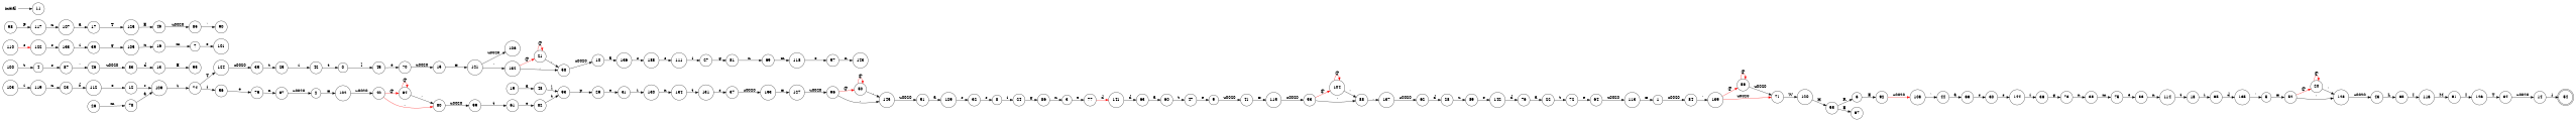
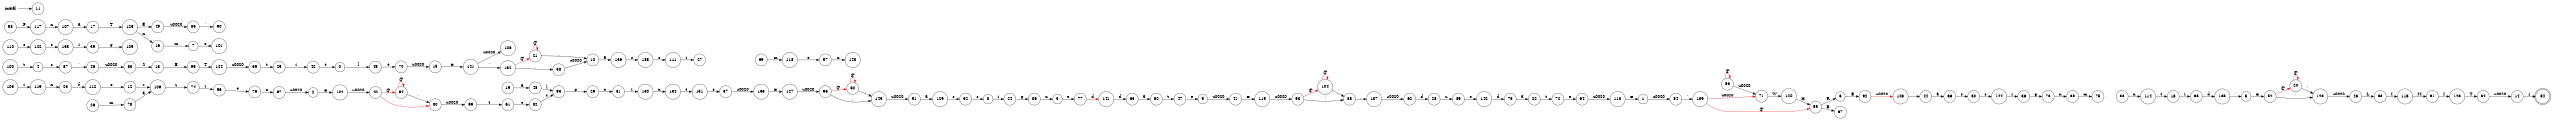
  digraph {
    rankdir=LR
    node [shape=circle]
    0
    45
    70
    15
    1
    84
    139
    59
    71
    2
    102
    40
    94
    80
    3
    77
    141
    63
    4
    87
    46
    83
    5
    52
    20
    128
    43
    6
    92
    108
    44
    7
    101
    100
    8
    24
    86
    9
    41
    115
    53
    10
    136
    n44 [label=188]
    111
    98
    117
    initial [shape=plaintext]
    11
    107
    12
    109
    26
    78
    13
    95
    124
    35
    54 [shape=doublecircle]
    14
    121
    106
    132
    16
    17
    125
    49
    85
    18
    65
    135
    19
    48
    93
    29
    68
    21
    58
    22
    72
    64
    113
    23
    112
    25
    42
    74
    27
-   81
    69
    118
    28
    89
    142
    76
    31
    130
    134
    30
    144
    36
    73
    131
    32
    33
    114
    34
    38
    75
    n110 [label=193]
    37
    127
    96
    39
    105
    99
    61
    104
    88
    116
    91
    66
    47
    90
    50
    n126 [label=145]
    51
    129
    137
    62
    55
    67
    56
    79
    97
    57
    143
    103
    119
    120
    60
    82
    126
    110
    122
    133
    0 -> 45 [label=l]
    45 -> 70 [label=e]
    70 -> 15 [label="\u0020"]
    15 -> 121 [label="="]
    1 -> 84 [label="\u0020"]
    84 -> 139 [label="'"]
-   139 -> 59 [color=red label="@"]
+   139 -> 55 [color=red label="@"]
    139 -> 71 [color=red label="\u0020"]
    59 -> 59 [color=red label="@"]
    59 -> 71 [label="\u0020"]
    71 -> 120 [label=W]
    2 -> 102 [label="="]
    102 -> 40 [label="\u0020"]
    40 -> 94 [color=red label="@"]
    40 -> 80 [color=red label=","]
    94 -> 94 [color=red label="@"]
    94 -> 80 [label=","]
    80 -> 99 [label="\u0020"]
    3 -> 77 [label=e]
    77 -> 141 [color=red label=d]
    141 -> 63 [label=d]
    63 -> 60 [label=a]
    4 -> 87 [label=s]
    87 -> 46 [label="`"]
    46 -> 83 [label="\u0020"]
-   83 -> 13 [label=d]
+   83 -> 13 [label=S]
    5 -> 52 [label="="]
    52 -> 20 [color=red label="@"]
    52 -> 128 [label="'"]
    20 -> 20 [color=red label="@"]
    20 -> 128 [label="'"]
    128 -> 43 [label="\u0020"]
    43 -> 68 [label=L]
    6 -> 92 [label=E]
    92 -> 108 [color=red label="\u0020"]
    108 -> 44 [label="`"]
    44 -> 66 [label=a]
    7 -> 101 [label=e]
    100 -> 4 [label=t]
    8 -> 24 [label=i]
    24 -> 86 [label=g]
    86 -> 3 [label=n]
    9 -> 41 [label="\u0020"]
    41 -> 115 [label="="]
    115 -> 53 [label="\u0020"]
    53 -> 104 [color=red label="@"]
    53 -> 88 [label="'"]
    10 -> 136 [label=a]
    136 -> n44 [label=s]
    n44 -> 111 [label=s]
    111 -> 27 [label=i]
    98 -> 117 [label=P]
    117 -> 107 [label=n]
    initial -> 11
    107 -> 17 [label=a]
    12 -> 109 [label=r]
    109 -> 74 [label=t]
    26 -> 78 [label=m]
    78 -> 109 [label=a]
    13 -> 95 [label=E]
-   74 -> 124 [label=T]
+   95 -> 124 [label=T]
    124 -> 35 [label="\u0020"]
    35 -> 25 [label=t]
    14 -> 54 [label=1]
    121 -> 106 [label="\u0020"]
    121 -> 132 [label="'"]
    132 -> 21 [color=red label="@"]
    132 -> 58 [label=","]
    16 -> 7 [label=m]
    17 -> 125 [label=T]
    125 -> 49 [label=E]
    49 -> 85 [label="\u0020"]
    85 -> 90 [label="`"]
    18 -> 65 [label=i]
    65 -> 135 [label=d]
    135 -> 5 [label="`"]
    19 -> 48 [label=a]
    48 -> 93 [label=l]
    93 -> 29 [label=p]
    29 -> 31 [label=o]
    68 -> 116 [label=I]
    21 -> 21 [color=red label="@"]
-   21 -> 58 [label=","]
+   21 -> 10 [label=","]
    58 -> 10 [label="\u0020"]
    22 -> 72 [label=t]
    72 -> 64 [label=e]
    64 -> 113 [label="\u0020"]
    113 -> 1 [label="="]
    23 -> 112 [label=f]
    112 -> 12 [label=o]
    25 -> 42 [label=i]
    42 -> 0 [label=t]
    74 -> 56 [label=i]
-   27 -> 81 [label=g]
-   81 -> 69 [label=n]
    69 -> 118 [label=m]
    118 -> 57 [label=e]
    28 -> 89 [label=u]
    89 -> 142 [label=e]
    142 -> 76 [label=d]
    76 -> 22 [label=a]
    31 -> 130 [label=i]
    130 -> 134 [label=n]
    134 -> 131 [label=t]
    30 -> 144 [label=s]
    144 -> 36 [label=i]
    36 -> 73 [label=g]
    73 -> 38 [label=n]
    131 -> 37 [label=s]
    32 -> 8 [label=s]
    33 -> 114 [label=n]
    114 -> 18 [label=t]
    34 -> 14 [label="\u0020"]
    38 -> 75 [label=m]
-   75 -> 33 [label=e]
    n110 -> 127 [label="="]
    37 -> n110 [label="\u0020"]
    127 -> 96 [label="\u0020"]
    96 -> 50 [color=red label="@"]
    96 -> n126 [label=","]
    39 -> 105 [label=g]
-   105 -> 16 [label=n]
+   125 -> 16 [label=n]
    99 -> 61 [label=t]
    61 -> 82 [label=o]
    104 -> 104 [color=red label="@"]
    104 -> 88 [label="'"]
    88 -> 137 [label=","]
    116 -> 91 [label=M]
    91 -> 126 [label=I]
    66 -> 30 [label=s]
    47 -> 9 [label=e]
    50 -> 50 [color=red label="@"]
    50 -> n126 [label=","]
    n126 -> 51 [label="\u0020"]
    51 -> 129 [label=a]
    129 -> 32 [label=s]
    137 -> 62 [label="\u0020"]
    62 -> 28 [label=d]
    55 -> 6 [label=R]
    55 -> 67 [label=E]
    56 -> 79 [label=o]
    79 -> 97 [label=n]
    97 -> 2 [label="\u0020"]
    57 -> 143 [label=n]
    103 -> 119 [label=i]
    119 -> 23 [label=n]
    120 -> 55 [label=H]
    60 -> 47 [label=t]
    82 -> 93 [label=t]
    126 -> 34 [label=T]
-   110 -> 122 [label=s color=red]
+   110 -> 122 [label=s]
    122 -> 133 [label=s]
    133 -> 39 [label=i]
  }
